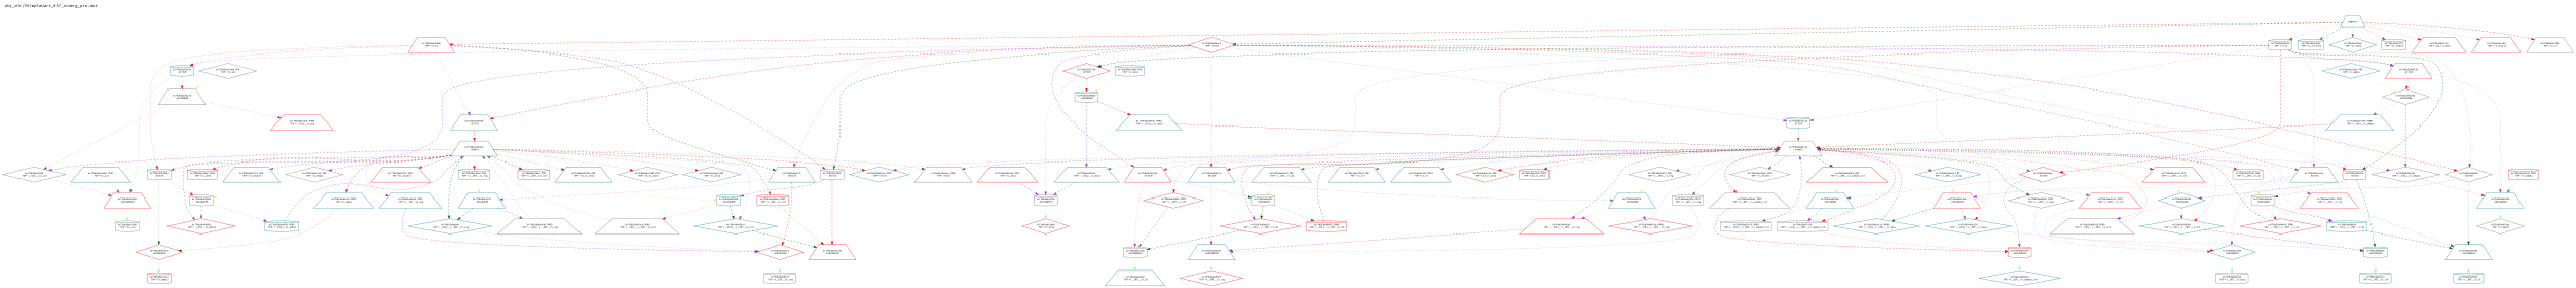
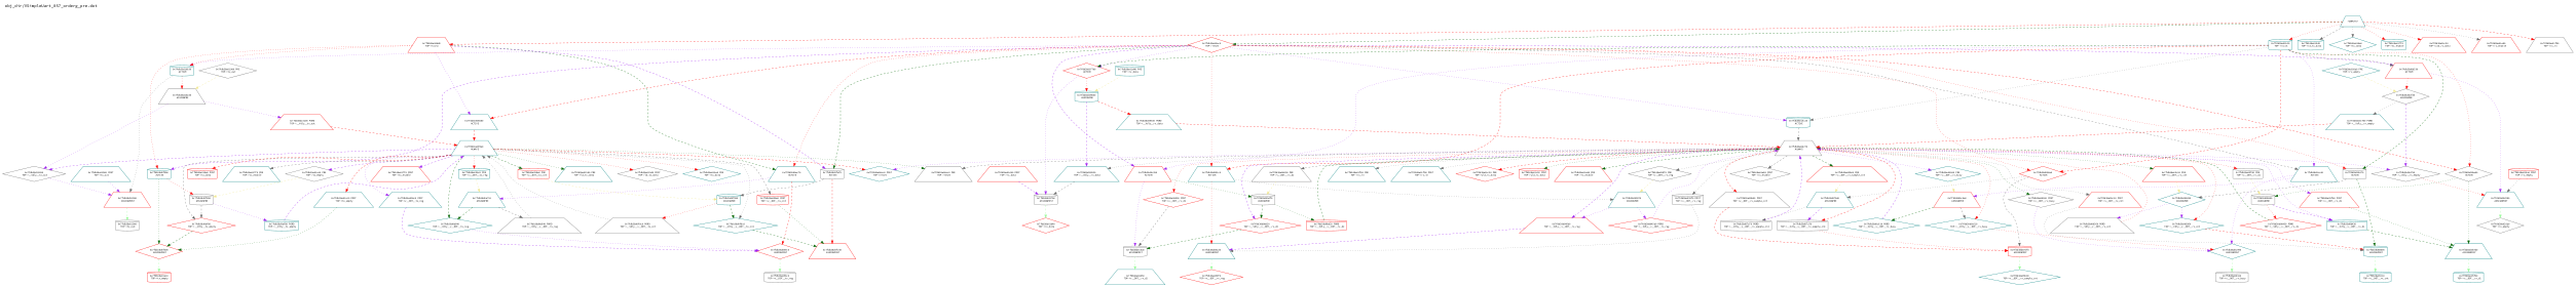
  digraph {
    fontname="Source Code Pro"
    label="obj_dir/VSimpleUart_057_orderg_pre.dot"
    labeljust=l
    labelloc=t
    rankdir=TB
    node [color=teal fontname="Source Code Pro" fontsize=8 shape=trapezium]
    edge [color=red fontname="Source Code Pro" fontsize=8 style=dashed weight=32]
    n1 [label="*INPUTS*"]
    n2 [color=red label="0x7fdb38e00ac0\n TOP->reset" shape=diamond]
    n3 [color=red label="0x7fdb38e00bd0\n TOP->txclk"]
    n4 [label="0x7fdb38e015d0\n TOP->ld_tx_data" shape=cylinder]
    n5 [label="0x7fdb38e016e0\n TOP->tx_data" shape=diamond]
    n6 [label="0x7fdb38e017f0\n TOP->tx_enable" shape=cylinder]
    n7 [label="0x7fdb38e01b20\n TOP->rxclk" shape=cylinder]
    n8 [color=red label="0x7fdb38e01c30\n TOP->uld_rx_data"]
    n9 [color=red label="0x7fdb38e01e80\n TOP->rx_enable"]
    n10 [color=gray40 label="0x7fdb38e01f90\n TOP->rx_in"]
    n11 [label="0x7fdb38e15c20\n ACTIVE" shape=cylinder]
    n12 [label="0x7fdb38e06580\n ACTIVE"]
    n13 [label="0x7fdb38d091c0\n ACTIVE"]
    n14 [color=red label="0x7fdb38d077b0\n ACTIVE" shape=diamond]
    n15 [color=red label="0x7fdb38d080a0\n ACTIVE" shape=diamond]
-   n16 [color=red label="0x7fdb38d0b170\n ACTIVE" shape=cylinder]
+   n16 [color=gray40 label="0x7fdb38d0b170\n ACTIVE" shape=cylinder]
    n17 [color=gray40 label="0x7fdb38d0ba60\n ACTIVE" shape=diamond]
    n18 [color=red label="0x7fdb38d0c350\n ACTIVE"]
    n19 [label="0x7fdb38d0cc40\n ACTIVE"]
    n20 [color=red label="0x7fdb38d0d530\n ACTIVE"]
    n21 [label="0x7fdb38d0ec70\n ACTIVE"]
    n22 [label="0x7fdb38d0f5b0\n ACTIVE" shape=cylinder]
    n23 [color=gray40 label="0x7fdb38d0fef0\n ACTIVE" shape=cylinder]
    n24 [label="0x7fdb38d10830\n ACTIVE" shape=cylinder]
    n25 [color=gray40 label="0x7fdb38e06270\n ALWAYS"]
    n26 [label="0x7fdb38e0fde0\n ALWAYS"]
    n27 [label="0x7fdb38d051d0\n ASSIGNPOST"]
    n28 [label="0x7fdb38d09970\n ASSIGNPRE"]
    n29 [color=gray40 label="0x7fdb38d097b0\n ASSIGNPOST" shape=cylinder]
    n30 [label="0x7fdb38d09600\n ASSIGNPRE" shape=cylinder]
    n31 [color=red label="0x7fdb38d07df0\n ASSIGNPOST" shape=cylinder]
    n32 [label="0x7fdb38d07b40\n ASSIGNPRE"]
    n33 [label="0x7fdb38d086e0\n ASSIGNPOST" shape=cylinder]
    n34 [label="0x7fdb38d08430\n ASSIGNPRE" shape=diamond]
    n35 [label="0x7fdb38d0b7b0\n ASSIGNPOST"]
    n36 [color=gray40 label="0x7fdb38d0b500\n ASSIGNPRE" shape=cylinder]
    n37 [color=gray40 label="0x7fdb38d0c0a0\n ASSIGNPOST" shape=cylinder]
    n38 [color=gray40 label="0x7fdb38d0bdf0\n ASSIGNPRE" shape=cylinder]
    n39 [label="0x7fdb38d0c990\n ASSIGNPOST" shape=diamond]
    n40 [color=red label="0x7fdb38d0c6e0\n ASSIGNPRE"]
    n41 [label="0x7fdb38d0d280\n ASSIGNPOST"]
    n42 [color=gray40 label="0x7fdb38d0cfd0\n ASSIGNPRE" shape=diamond]
    n43 [color=red label="0x7fdb38d0e9c0\n ASSIGNPOST" shape=diamond]
    n44 [label="0x7fdb38d0e710\n ASSIGNPRE"]
    n45 [color=red label="0x7fdb38d0f300\n ASSIGNPOST" shape=diamond]
    n46 [color=gray40 label="0x7fdb38d0f050\n ASSIGNPRE" shape=cylinder]
    n47 [color=red label="0x7fdb38d0fc40\n ASSIGNPOST"]
    n48 [label="0x7fdb38d0f990\n ASSIGNPRE" shape=cylinder]
    n49 [color=red label="0x7fdb38d10580\n ASSIGNPOST"]
    n50 [color=gray40 label="0x7fdb38d102d0\n ASSIGNPRE"]
    n51 [color=gray40 label="0x7fdb38e00ac0 PRE\n TOP->reset"]
    n52 [label="0x7fdb38e00ac0 POST\n TOP->reset" shape=diamond]
    n53 [color=red label="0x7fdb38d045e0\n TOP->__Vdly__v__DOT__rx_reg"]
    n54 [label="0x7fdb38d09530\n TOP->__Vdly__rx_data"]
    n55 [color=gray40 label="0x7fdb38d07a70\n TOP->__Vdly__v__DOT__rx_sample_cnt" shape=cylinder]
    n56 [label="0x7fdb38d08360\n TOP->__Vdly__v__DOT__rx_cnt" shape=diamond]
    n57 [label="0x7fdb38d0b430\n TOP->__Vdly__v__DOT__rx_d1" shape=cylinder]
    n58 [color=red label="0x7fdb38d0bd20\n TOP->__Vdly__v__DOT__rx_d2" shape=diamond]
    n59 [label="0x7fdb38d0c610\n TOP->__Vdly__v__DOT__rx_busy" shape=diamond]
    n60 [color=gray40 label="0x7fdb38d0cf00\n TOP->__Vdly__rx_empty" shape=diamond]
    n61 [label="0x7fdb38e01f90 PRE\n TOP->rx_in"]
    n62 [label="0x7fdb38e01f90 POST\n TOP->rx_in"]
    n63 [color=red label="0x7fdb38e01c30 PRE\n TOP->uld_rx_data" shape=diamond]
    n64 [color=red label="0x7fdb38e01c30 POST\n TOP->uld_rx_data" shape=cylinder]
    n65 [color=gray40 label="0x7fdb38e059f0 PRE\n TOP->v__DOT__rx_reg" shape=diamond]
    n66 [color=gray40 label="0x7fdb38e059f0 POST\n TOP->v__DOT__rx_reg" shape=cylinder]
+   n67 [color=red label="0x7fdb38e01e80 PRE\n TOP->rx_enable"]
    n68 [color=gray40 label="0x7fdb38e01e80 POST\n TOP->rx_enable" shape=diamond]
    n69 [label="0x7fdb38e06160 PRE\n TOP->v__DOT__rx_busy" shape=diamond]
    n70 [color=gray40 label="0x7fdb38e06160 POST\n TOP->v__DOT__rx_busy" shape=diamond]
    n71 [color=gray40 label="0x7fdb38e06050 PRE\n TOP->v__DOT__rx_d2"]
    n72 [color=red label="0x7fdb38e06050 POST\n TOP->v__DOT__rx_d2" shape=diamond]
    n73 [color=red label="0x7fdb38e05b00 PRE\n TOP->v__DOT__rx_sample_cnt"]
    n74 [color=gray40 label="0x7fdb38e05b00 POST\n TOP->v__DOT__rx_sample_cnt"]
    n75 [color=red label="0x7fdb38e05c10 PRE\n TOP->v__DOT__rx_cnt"]
    n76 [color=red label="0x7fdb38e05c10 POST\n TOP->v__DOT__rx_cnt"]
    n77 [color=gray40 label="0x7fdb38e05f40 PRE\n TOP->v__DOT__rx_d1" shape=cylinder]
    n78 [color=red label="0x7fdb38e05f40 POST\n TOP->v__DOT__rx_d1"]
    n79 [color=red label="0x7fdb38d045e0 PORD\n TOP->__Vdly__v__DOT__rx_reg" shape=diamond]
    n80 [color=red label="0x7fdb38e059f0\n TOP->v__DOT__rx_reg" shape=diamond]
    n81 [label="0x7fdb38d09530 PORD\n TOP->__Vdly__rx_data"]
    n82 [color=red label="0x7fdb38e01d40\n TOP->rx_data" shape=diamond]
    n83 [color=gray40 label="0x7fdb38d07a70 PORD\n TOP->__Vdly__v__DOT__rx_sample_cnt" shape=cylinder]
    n84 [label="0x7fdb38e05b00\n TOP->v__DOT__rx_sample_cnt" shape=diamond]
    n85 [color=gray40 label="0x7fdb38d08360 PORD\n TOP->__Vdly__v__DOT__rx_cnt"]
    n86 [label="0x7fdb38e05c10\n TOP->v__DOT__rx_cnt" shape=cylinder]
    n87 [color=red label="0x7fdb38d0b430 PORD\n TOP->__Vdly__v__DOT__rx_d1" shape=diamond]
    n88 [label="0x7fdb38e05f40\n TOP->v__DOT__rx_d1" shape=cylinder]
    n89 [color=red label="0x7fdb38d0bd20 PORD\n TOP->__Vdly__v__DOT__rx_d2" shape=cylinder]
    n90 [label="0x7fdb38e06050\n TOP->v__DOT__rx_d2"]
    n91 [label="0x7fdb38d0c610 PORD\n TOP->__Vdly__v__DOT__rx_busy" shape=diamond]
    n92 [color=gray40 label="0x7fdb38e06160\n TOP->v__DOT__rx_busy" shape=cylinder]
    n93 [label="0x7fdb38d0cf00 PORD\n TOP->__Vdly__rx_empty"]
    n94 [color=gray40 label="0x7fdb38e020a0\n TOP->rx_empty" shape=diamond]
    n95 [label="0x7fdb38d0e640\n TOP->__Vdly__v__DOT__tx_reg" shape=diamond]
    n96 [color=red label="0x7fdb38d0ef80\n TOP->__Vdly__tx_empty" shape=diamond]
    n97 [label="0x7fdb38d0f8c0\n TOP->__Vdly__v__DOT__tx_cnt" shape=diamond]
    n98 [color=gray40 label="0x7fdb38d10200\n TOP->__Vdly__tx_out" shape=diamond]
    n99 [label="0x7fdb38e015d0 PRE\n TOP->ld_tx_data"]
    n100 [color=gray40 label="0x7fdb38e015d0 POST\n TOP->ld_tx_data" shape=diamond]
    n101 [color=gray40 label="0x7fdb38e01a10 PRE\n TOP->tx_empty" shape=diamond]
    n102 [label="0x7fdb38e01a10 POST\n TOP->tx_empty"]
    n103 [label="0x7fdb38e016e0 PRE\n TOP->tx_data" shape=diamond]
    n104 [color=red label="0x7fdb38e016e0 POST\n TOP->tx_data" shape=cylinder]
    n105 [label="0x7fdb38e017f0 PRE\n TOP->tx_enable"]
    n106 [color=red label="0x7fdb38e017f0 POST\n TOP->tx_enable"]
    n107 [color=red label="0x7fdb38e058e0 PRE\n TOP->v__DOT__tx_cnt" shape=cylinder]
    n108 [color=red label="0x7fdb38e058e0 POST\n TOP->v__DOT__tx_cnt" shape=cylinder]
    n109 [label="0x7fdb38e056c0 PRE\n TOP->v__DOT__tx_reg" shape=cylinder]
    n110 [label="0x7fdb38e056c0 POST\n TOP->v__DOT__tx_reg"]
    n111 [color=gray40 label="0x7fdb38d0e640 PORD\n TOP->__Vdly__v__DOT__tx_reg"]
    n112 [color=gray40 label="0x7fdb38e056c0\n TOP->v__DOT__tx_reg" shape=cylinder]
    n113 [label="0x7fdb38d0ef80 PORD\n TOP->__Vdly__tx_empty" shape=cylinder]
    n114 [color=red label="0x7fdb38e01a10\n TOP->tx_empty" shape=cylinder]
    n115 [color=gray40 label="0x7fdb38d0f8c0 PORD\n TOP->__Vdly__v__DOT__tx_cnt"]
    n116 [color=red label="0x7fdb38d10200 PORD\n TOP->__Vdly__tx_out"]
    n117 [color=gray40 label="0x7fdb38e01900\n TOP->tx_out" shape=cylinder]
    n118 [label="0x7fdb38e01d40 PRE\n TOP->rx_data" shape=cylinder]
    n119 [color=red label="0x7fdb38e01d40 POST\n TOP->rx_data"]
    n120 [label="0x7fdb38e020a0 PRE\n TOP->rx_empty" shape=diamond]
    n121 [color=red label="0x7fdb38e020a0 POST\n TOP->rx_empty" shape=cylinder]
    n122 [color=gray40 label="0x7fdb38e01900 PRE\n TOP->tx_out" shape=diamond]
    n123 [label="0x7fdb38e01900 POST\n TOP->tx_out"]
    n1 -> n2 [color=darkgreen weight=1]
    n1 -> n3 [weight=1]
    n1 -> n4 [color=gray40 weight=1]
    n1 -> n5 [color=gray40 style=dotted weight=1]
    n1 -> n6 [style=dotted weight=1]
    n1 -> n7 [style=dotted weight=1]
    n1 -> n8 [style=dotted weight=1]
    n1 -> n9 [color=gray40 style=dotted weight=1]
    n1 -> n10 [weight=1]
    n2 -> n11 [color=purple style=dotted weight=8]
    n2 -> n12 [weight=8]
    n2 -> n13 [style=dotted weight=8]
    n2 -> n14 [color=purple style=dotted weight=8]
-   n2 -> n15 [color=gray40 style=dotted weight=8]
+   n2 -> n15 [style=dotted weight=8]
    n2 -> n16 [style=dotted weight=8]
    n2 -> n17 [weight=8]
    n2 -> n18 [color=purple weight=8]
    n2 -> n19 [color=gray40 weight=8]
    n2 -> n20 [color=purple weight=8]
    n2 -> n21 [style=dotted weight=8]
    n2 -> n22 [color=purple weight=8]
    n2 -> n23 [color=darkgreen weight=8]
    n2 -> n24 [color=purple style=dotted weight=8]
    n3 -> n12 [color=purple style=dotted weight=8]
    n3 -> n21 [color=darkgreen weight=8]
    n3 -> n22 [style=dotted weight=8]
    n3 -> n23 [color=purple weight=8]
    n3 -> n24 [style=dotted weight=8]
    n7 -> n11 [color=gray40 style=dotted weight=8]
    n7 -> n13 [weight=8]
    n7 -> n14 [color=darkgreen weight=8]
    n7 -> n15 [weight=8]
    n7 -> n16 [color=darkgreen weight=8]
    n7 -> n17 [style=dotted weight=8]
    n7 -> n18 [color=purple style=dotted weight=8]
    n7 -> n19 [color=purple style=dotted weight=8]
    n7 -> n20 [color=gray40 weight=8]
    n11 -> n25 [color=gray40]
    n12 -> n26
    n13 -> n27 [style=dotted]
    n13 -> n28 [color=gray40 style=dotted]
    n14 -> n29 [color=purple style=dotted]
    n14 -> n30 [style=dotted]
    n15 -> n31 [color=gray40]
    n15 -> n32 [color=gray40 style=dotted]
    n16 -> n33 [color=darkgreen]
    n16 -> n34 [color=gray40]
    n17 -> n35 [color=darkgreen style=dotted]
    n17 -> n36 [color=darkgreen style=dotted]
    n18 -> n37 [color=purple style=dotted]
    n18 -> n38 [color=darkgreen style=dotted]
    n19 -> n39 [color=purple style=dotted]
    n19 -> n40 [color=purple style=dotted]
    n20 -> n41 [color=purple style=dotted]
    n20 -> n42 [style=dotted]
    n21 -> n43
    n21 -> n44 [color=purple style=dotted]
    n22 -> n45 [color=darkgreen style=dotted]
    n22 -> n46 [style=dotted]
    n23 -> n47
    n23 -> n48 [color=gray40]
    n24 -> n49 [color=gray40 style=dotted]
    n24 -> n50 [style=dotted]
    n25 -> n51 [color=gray40]
    n25 -> n52 [color=purple style=dotted weight=2]
    n25 -> n53 [color=purple]
    n25 -> n54 [color=gray40 style=dotted]
    n25 -> n55
    n25 -> n56 [style=dotted]
    n25 -> n57 [color=purple style=dotted]
    n25 -> n58 [color=purple]
    n25 -> n59 [style=dotted]
    n25 -> n60 [color=purple style=dotted]
    n25 -> n61 [color=gray40 style=dotted]
    n25 -> n62 [color=gray40 style=dotted weight=2]
    n25 -> n63
    n25 -> n64 [color=darkgreen style=dotted weight=2]
    n25 -> n65 [color=gray40 style=dotted]
    n25 -> n66 [color=gray40 style=dotted weight=2]
+   n25 -> n67 [color=darkgreen]
    n25 -> n68 [color=gray40 weight=2]
    n25 -> n69 [color=purple style=dotted]
-   n25 -> n70 [color=darkgreen weight=2]
+   n25 -> n70 [color=darkgreen style=dotted weight=2]
    n25 -> n71 [color=gray40]
    n25 -> n72 [style=dotted weight=2]
    n25 -> n73 [color=darkgreen]
    n25 -> n74 [weight=2]
    n25 -> n75 [color=darkgreen style=dotted]
    n25 -> n76 [color=gray40 style=dotted weight=2]
    n25 -> n77 [style=dotted]
    n25 -> n78 [color=purple style=dotted weight=2]
    n26 -> n51 [color=darkgreen style=dotted]
    n26 -> n52 [weight=2]
    n26 -> n95 [color=darkgreen]
    n26 -> n96 [color=gray40]
    n26 -> n97 [color=gray40 style=dotted]
    n26 -> n98 [color=purple]
    n26 -> n99 [color=darkgreen style=dotted]
    n26 -> n100 [style=dotted weight=2]
    n26 -> n101 [color=purple]
    n26 -> n102 [weight=2]
    n26 -> n103 [style=dotted]
    n26 -> n104 [weight=2]
    n26 -> n105 [color=gray40]
    n26 -> n106 [color=purple weight=2]
    n26 -> n107 [color=darkgreen]
    n26 -> n108 [color=gray40 weight=2]
    n26 -> n109 [style=dotted]
    n26 -> n110 [color=purple style=dotted weight=2]
    n27 -> n80 [color=PaleGreen weight=1]
    n28 -> n53 [color=purple style=dotted]
    n28 -> n79 [color=purple style=dotted]
    n29 -> n82 [color=PaleGreen weight=1]
    n30 -> n54 [color=purple]
    n30 -> n81
    n31 -> n84 [color=PaleGreen weight=1]
    n32 -> n55 [color=purple]
    n32 -> n83 [color=gray40 style=dotted]
    n33 -> n86 [color=PaleGreen weight=1]
    n34 -> n56 [color=purple style=dotted]
    n34 -> n85 [color=purple style=dotted]
    n35 -> n88 [color=PaleGreen weight=1]
    n36 -> n57 [color=purple]
    n36 -> n87 [style=dotted]
    n37 -> n90 [color=PaleGreen weight=1]
    n38 -> n58 [color=darkgreen]
    n38 -> n89 [color=darkgreen style=dotted]
    n39 -> n92 [color=PaleGreen weight=1]
    n40 -> n59 [color=gray40]
    n40 -> n91 [color=darkgreen]
    n41 -> n94 [color=PaleGreen weight=1]
    n42 -> n60 [color=purple]
    n42 -> n93 [color=gray40 style=dotted]
    n43 -> n112 [color=PaleGreen weight=1]
    n44 -> n95 [color=darkgreen]
    n44 -> n111 [color=gray40]
    n45 -> n114 [color=PaleGreen weight=1]
    n46 -> n96 [color=gray40]
    n46 -> n113 [color=purple style=dotted]
    n48 -> n97 [color=darkgreen]
    n48 -> n115 [style=dotted]
    n49 -> n117 [color=PaleGreen weight=1]
    n50 -> n98 [color=purple style=dotted]
    n50 -> n116 [color=purple style=dotted]
    n53 -> n27 [color=purple weight=8]
    n54 -> n29 [color=gray40 weight=8]
    n55 -> n31 [style=dotted weight=8]
    n56 -> n33 [weight=8]
    n57 -> n35 [color=darkgreen weight=8]
    n58 -> n37 [color=darkgreen weight=8]
    n59 -> n39 [style=dotted weight=8]
    n60 -> n41 [style=dotted weight=8]
    n65 -> n28 [color=khaki weight=3]
    n66 -> n27 [color=gray40 style=dotted weight=2]
    n69 -> n40 [color=khaki weight=3]
    n70 -> n39 [color=purple style=dotted weight=2]
    n71 -> n38 [color=khaki weight=3]
    n72 -> n37 [color=gray40 weight=2]
    n73 -> n32 [color=khaki weight=3]
    n74 -> n31 [weight=2]
    n75 -> n34 [color=khaki weight=3]
    n76 -> n33 [color=gray40 style=dotted weight=2]
    n77 -> n36 [color=khaki weight=3]
    n78 -> n35 [color=darkgreen style=dotted weight=2]
    n79 -> n25 [color=purple style=dotted]
    n81 -> n25
    n83 -> n25 [color=purple]
    n85 -> n25 [style=dotted]
    n87 -> n25 [color=darkgreen]
    n89 -> n25 [color=darkgreen]
    n91 -> n25 [color=purple]
    n93 -> n25
    n95 -> n43 [color=purple style=dotted weight=8]
+   n96 -> n45 [color=darkgreen weight=8]
    n97 -> n47 [color=darkgreen weight=8]
    n98 -> n49 [color=purple style=dotted weight=8]
    n101 -> n46 [color=khaki weight=3]
    n102 -> n45 [color=darkgreen style=dotted weight=2]
    n107 -> n48 [color=khaki weight=3]
    n108 -> n47 [color=darkgreen style=dotted weight=2]
    n109 -> n44 [color=khaki weight=3]
    n110 -> n43 [color=purple weight=2]
    n111 -> n26 [color=gray40 style=dotted]
    n113 -> n26 [color=purple]
    n115 -> n26 [color=gray40 style=dotted]
+   n116 -> n26
    n118 -> n30 [color=khaki weight=3]
    n119 -> n29 [color=purple weight=2]
    n120 -> n42 [color=khaki weight=3]
    n121 -> n41 [color=gray40 style=dotted weight=2]
    n122 -> n50 [color=khaki weight=3]
    n123 -> n49 [color=purple style=dotted weight=2]
  }
